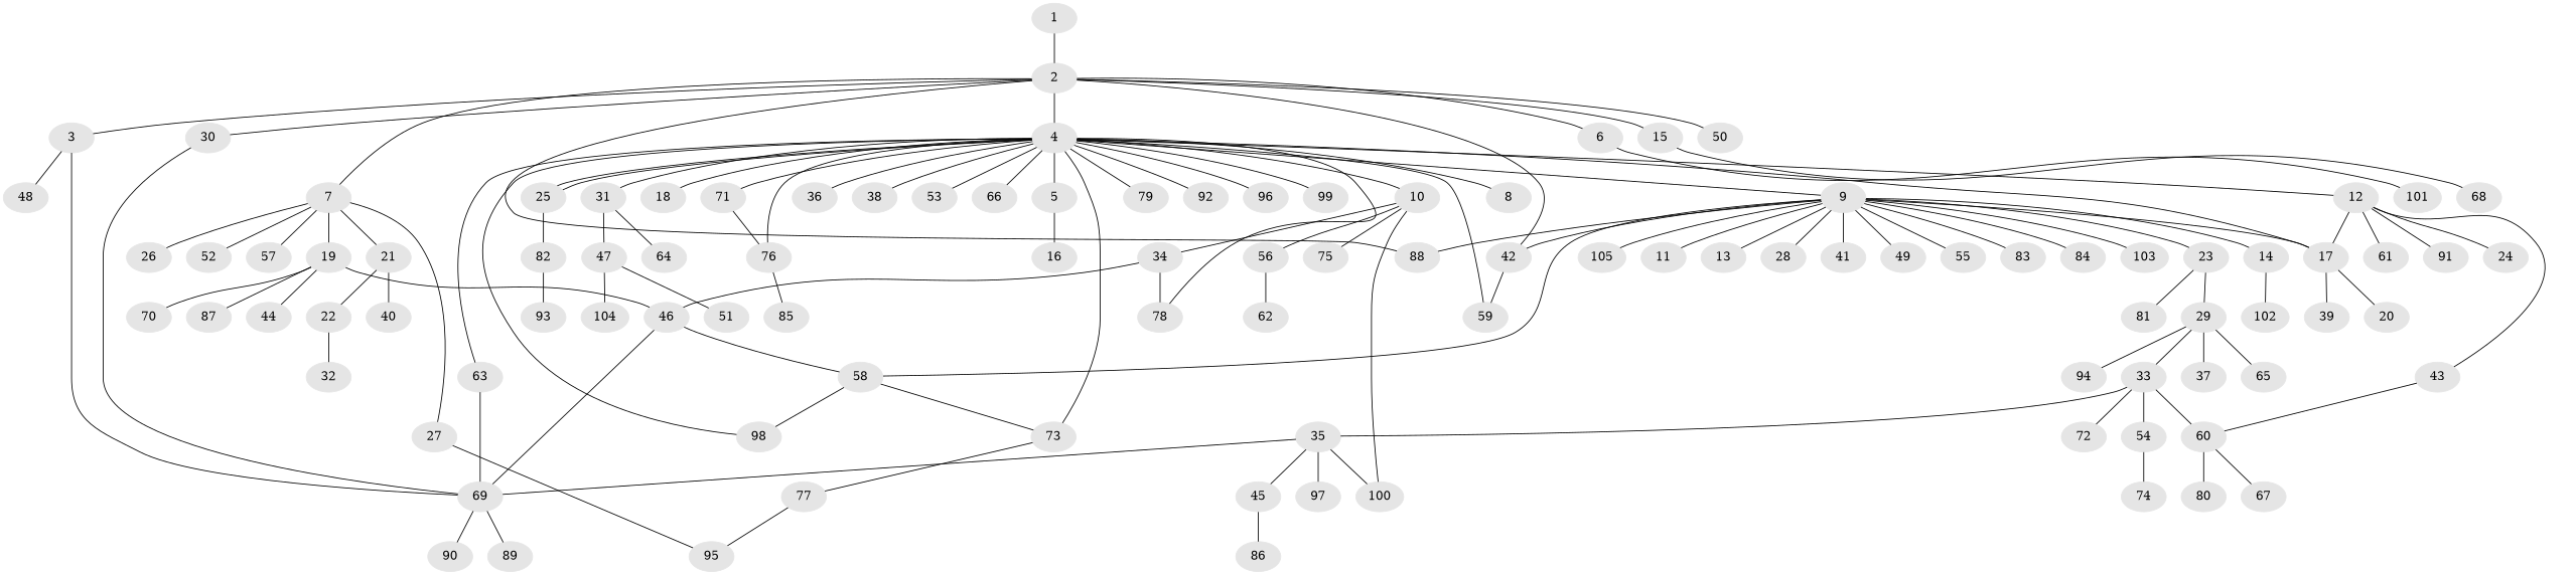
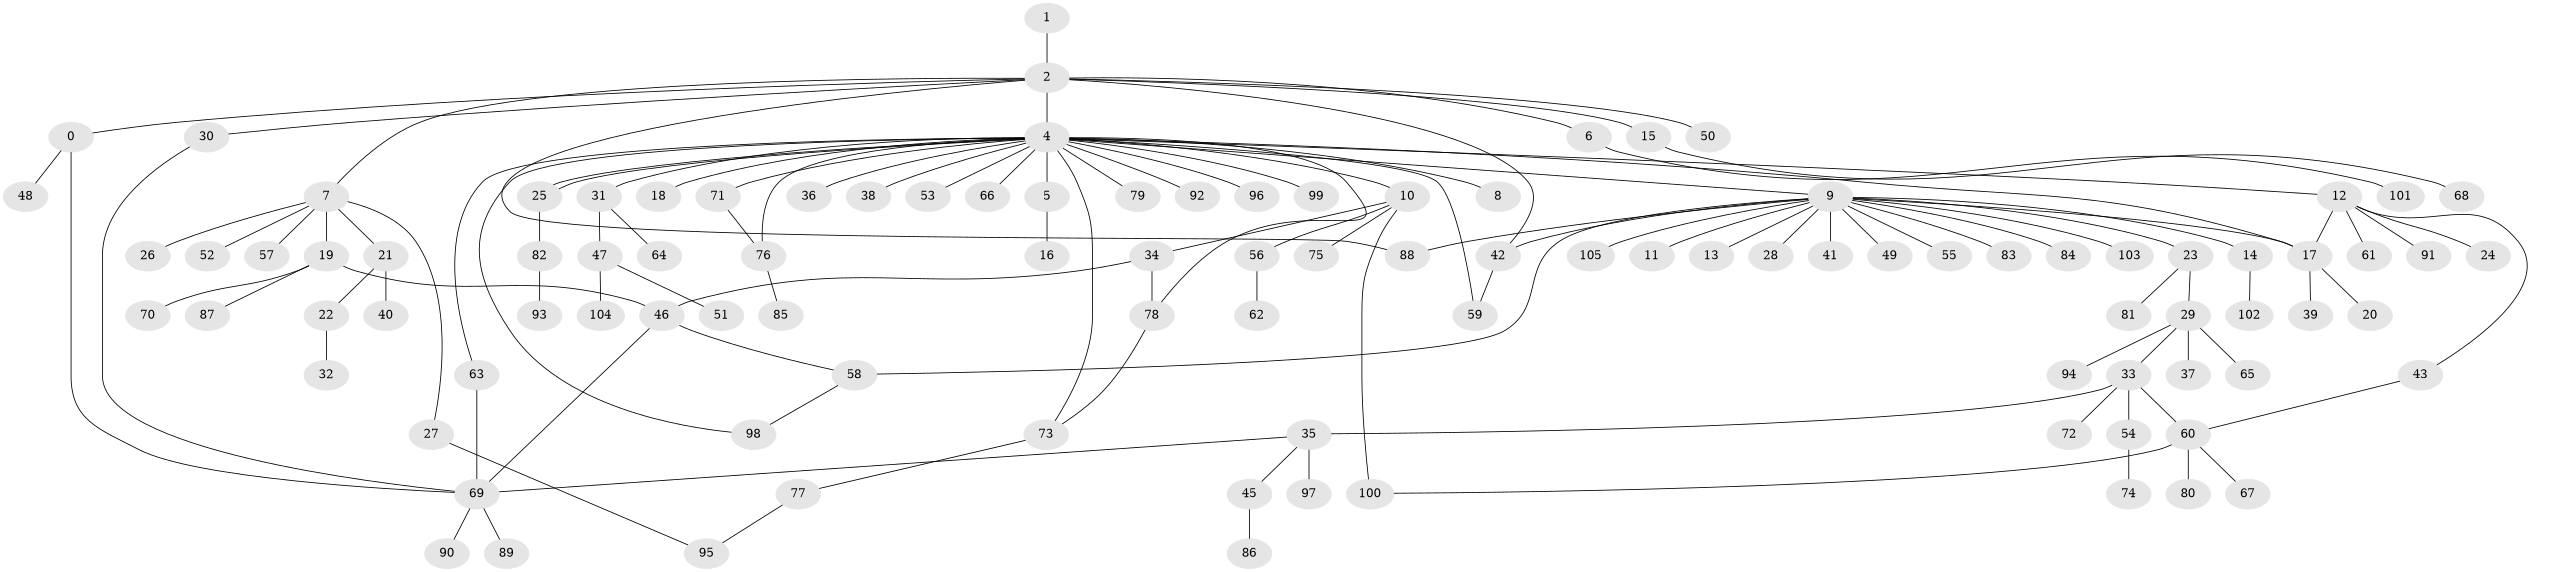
  graph {
    node [color=gray90 style=filled]
    1
    2
-   3
+   3 [label=0]
    4
    6
    7
    15
    30
    42
    50
    88
    48
    69
    5
    8
    9
    10
    12
    17
    18
    25
    31
    36
    38
    53
    59
    63
    66
    71
    73
    76
    78
    79
    92
    96
    98
    99
    101
    19
    21
    26
    27
    52
    57
    68
    89
    90
    16
    11
    13
    14
    23
    28
    41
    49
    55
    58
    83
    84
    103
    105
    34
    56
    75
    100
    24
    43
    61
    91
    20
    39
    82
    47
    64
    77
    85
-   44
    46
    70
    87
    22
    40
    95
    102
    29
    81
    62
    60
    32
    33
    37
    65
    94
    93
    35
    54
    72
    51
    104
    45
    97
    74
    67
    80
    86
    1 -- 2
    2 -- 3
    2 -- 4
    2 -- 6
    2 -- 7
    2 -- 15
    2 -- 30
    2 -- 42
    2 -- 50
    2 -- 88
    3 -- 48
    3 -- 69
    4 -- 5
    4 -- 8
    4 -- 9
    4 -- 10
    4 -- 12
    4 -- 17
    4 -- 18
    4 -- 25
    4 -- 25
    4 -- 31
    4 -- 36
    4 -- 38
    4 -- 53
    4 -- 59
    4 -- 63
    4 -- 66
    4 -- 71
    4 -- 73
    4 -- 76
    4 -- 78
    4 -- 79
    4 -- 92
    4 -- 96
    4 -- 98
    4 -- 99
    6 -- 101
    7 -- 19
    7 -- 21
    7 -- 26
    7 -- 27
    7 -- 52
    7 -- 57
    15 -- 68
    30 -- 69
    42 -- 59
    69 -- 89
    69 -- 90
    5 -- 16
    9 -- 42
    9 -- 88
    9 -- 17
    9 -- 11
    9 -- 13
    9 -- 14
    9 -- 23
    9 -- 28
    9 -- 41
    9 -- 49
    9 -- 55
    9 -- 58
    9 -- 83
    9 -- 84
    9 -- 103
    9 -- 105
    10 -- 34
    10 -- 56
    10 -- 75
    10 -- 100
    12 -- 17
    12 -- 24
    12 -- 43
    12 -- 61
    12 -- 91
    17 -- 20
    17 -- 39
    25 -- 82
    31 -- 47
    31 -- 64
    63 -- 69
    71 -- 76
    73 -- 77
    76 -- 85
-   19 -- 44
    19 -- 46
    19 -- 70
    19 -- 87
    21 -- 22
    21 -- 40
    27 -- 95
    14 -- 102
    23 -- 29
    23 -- 81
-   58 -- 73
+   78 -- 73
    58 -- 98
    34 -- 78
    34 -- 46
    56 -- 62
    43 -- 60
    82 -- 93
    47 -- 51
    47 -- 104
    77 -- 95
    46 -- 69
    46 -- 58
    22 -- 32
    29 -- 33
    29 -- 37
    29 -- 65
    29 -- 94
-   35 -- 100
+   60 -- 100
    60 -- 67
    60 -- 80
    33 -- 60
    33 -- 35
    33 -- 54
    33 -- 72
    35 -- 69
    35 -- 45
    35 -- 97
    54 -- 74
    45 -- 86
  }
